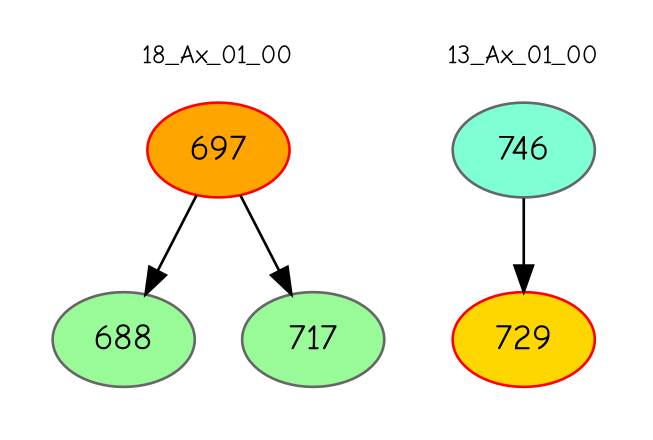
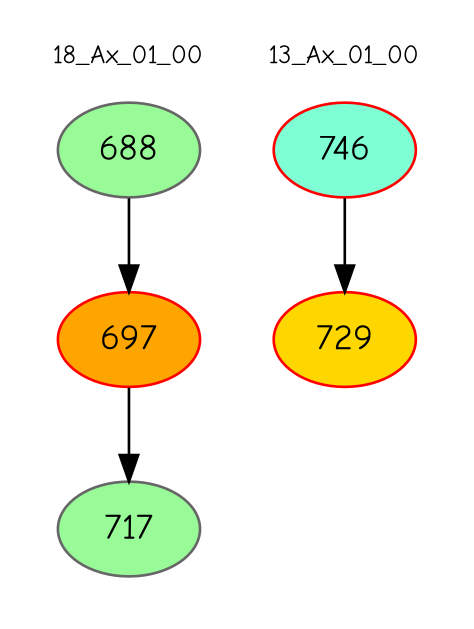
  digraph {
    fontname="Comic Neue"
    node [color=red fillcolor=palegreen fontname="Comic Neue" style=filled]
    edge [color=black fontname="Comic Neue"]
    n1 [fillcolor=orange label=697]
    n2 [color=gray40 label=688]
    n3 [color=gray40 label=717]
-   n4 [color=gray40 fillcolor=aquamarine label=746]
+   n4 [fillcolor=aquamarine label=746]
    n5 [fillcolor=gold label=729]
    subgraph cluster_1 {
      color=white
      fontsize=10
      label="18_Ax_01_00"
      n1
      n2
      n3
    }
    subgraph cluster_2 {
      color=white
      fontsize=10
      label="13_Ax_01_00"
      n4
      n5
    }
-   n1 -> n2
+   n2 -> n1
    n1 -> n3
    n4 -> n5
  }
